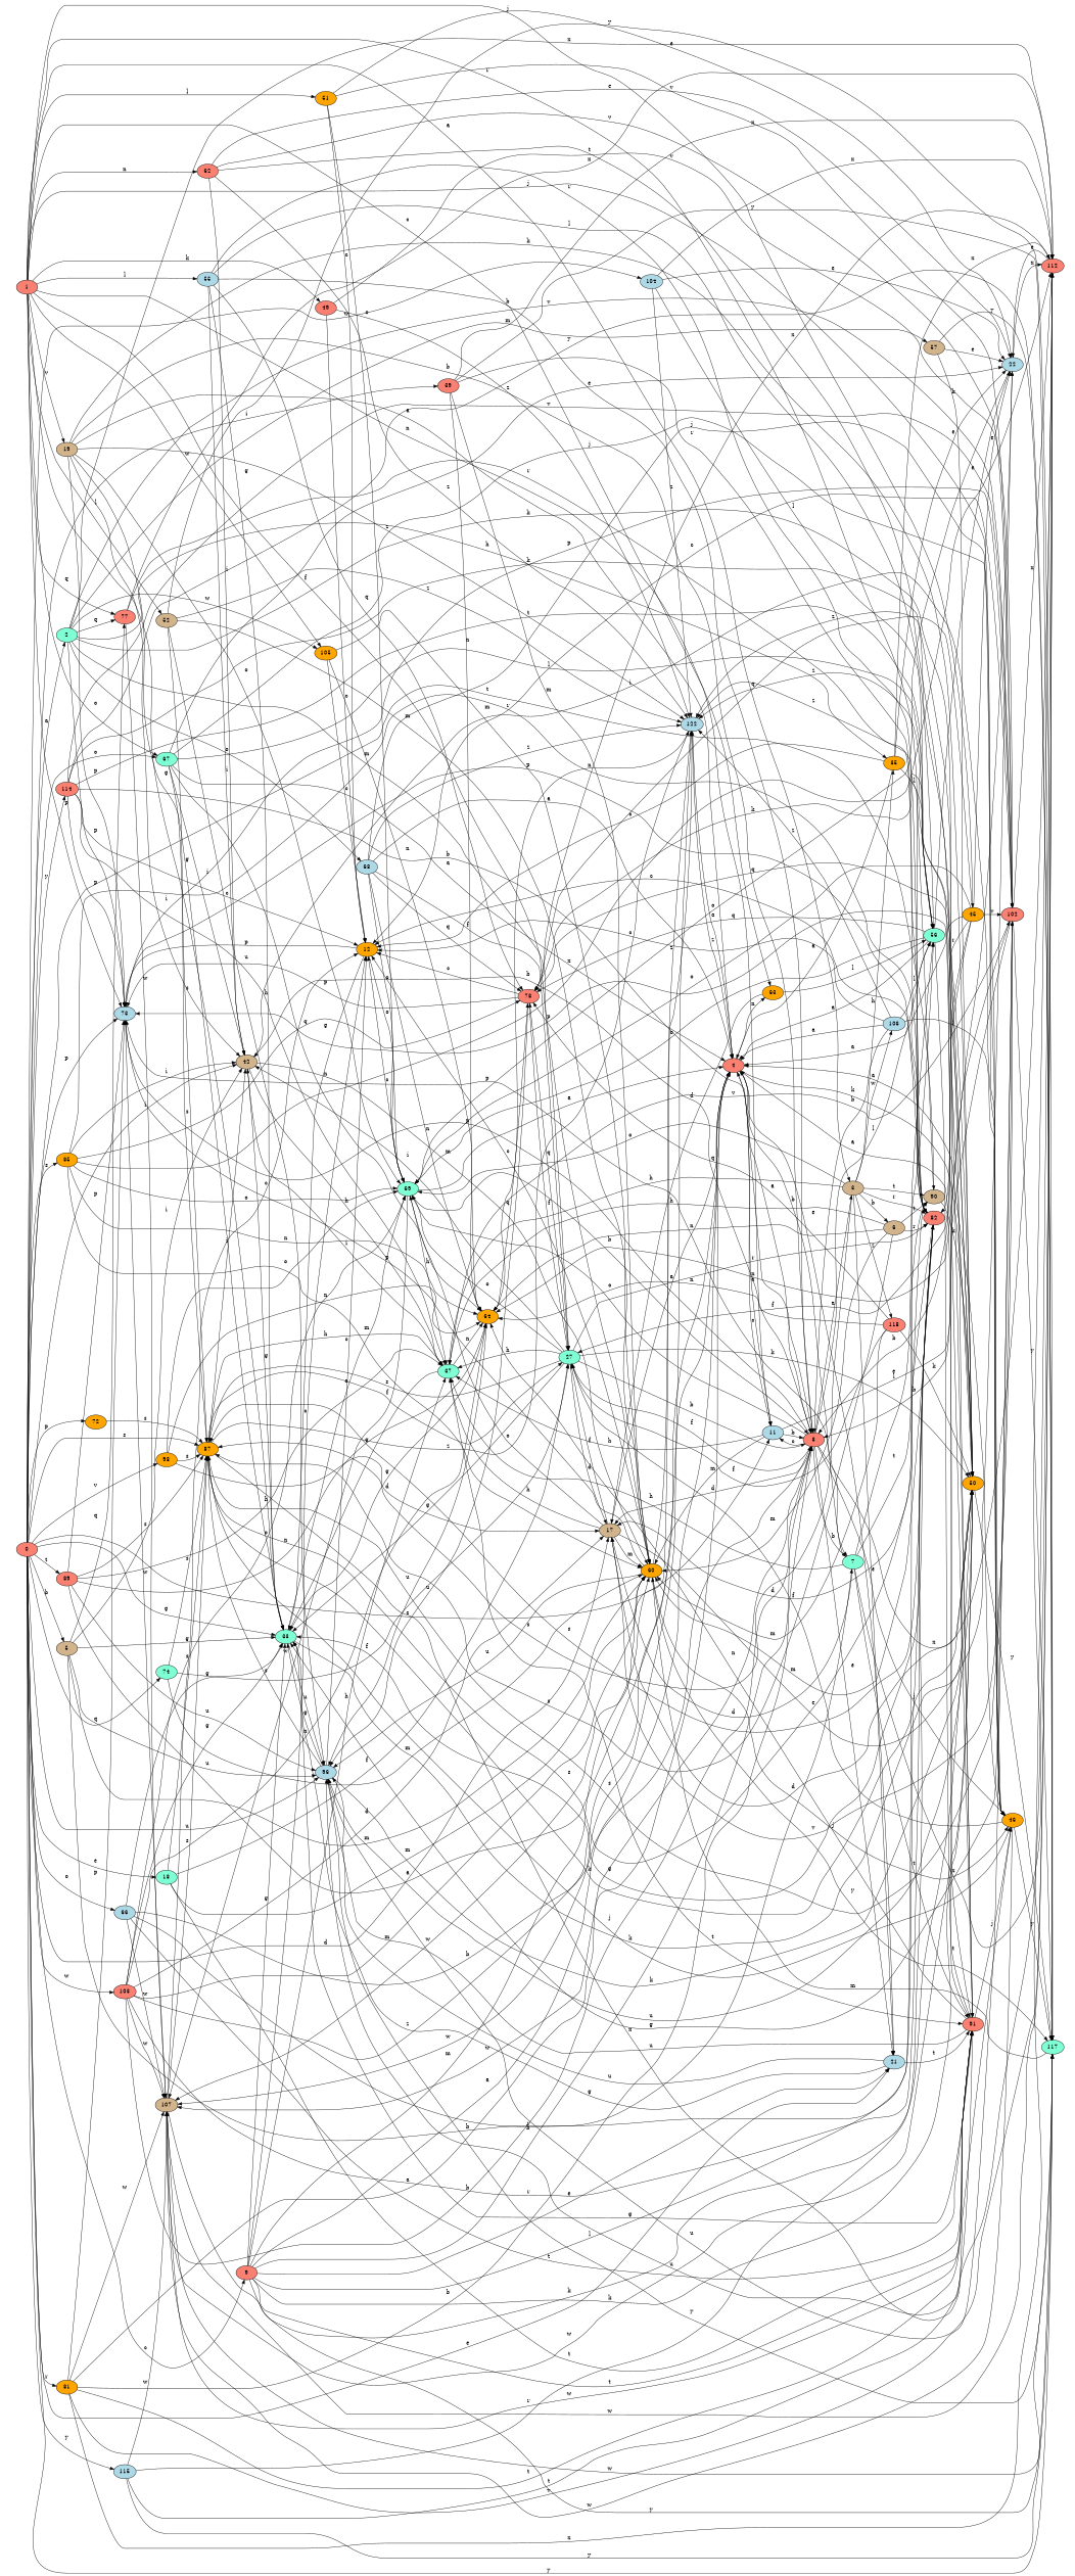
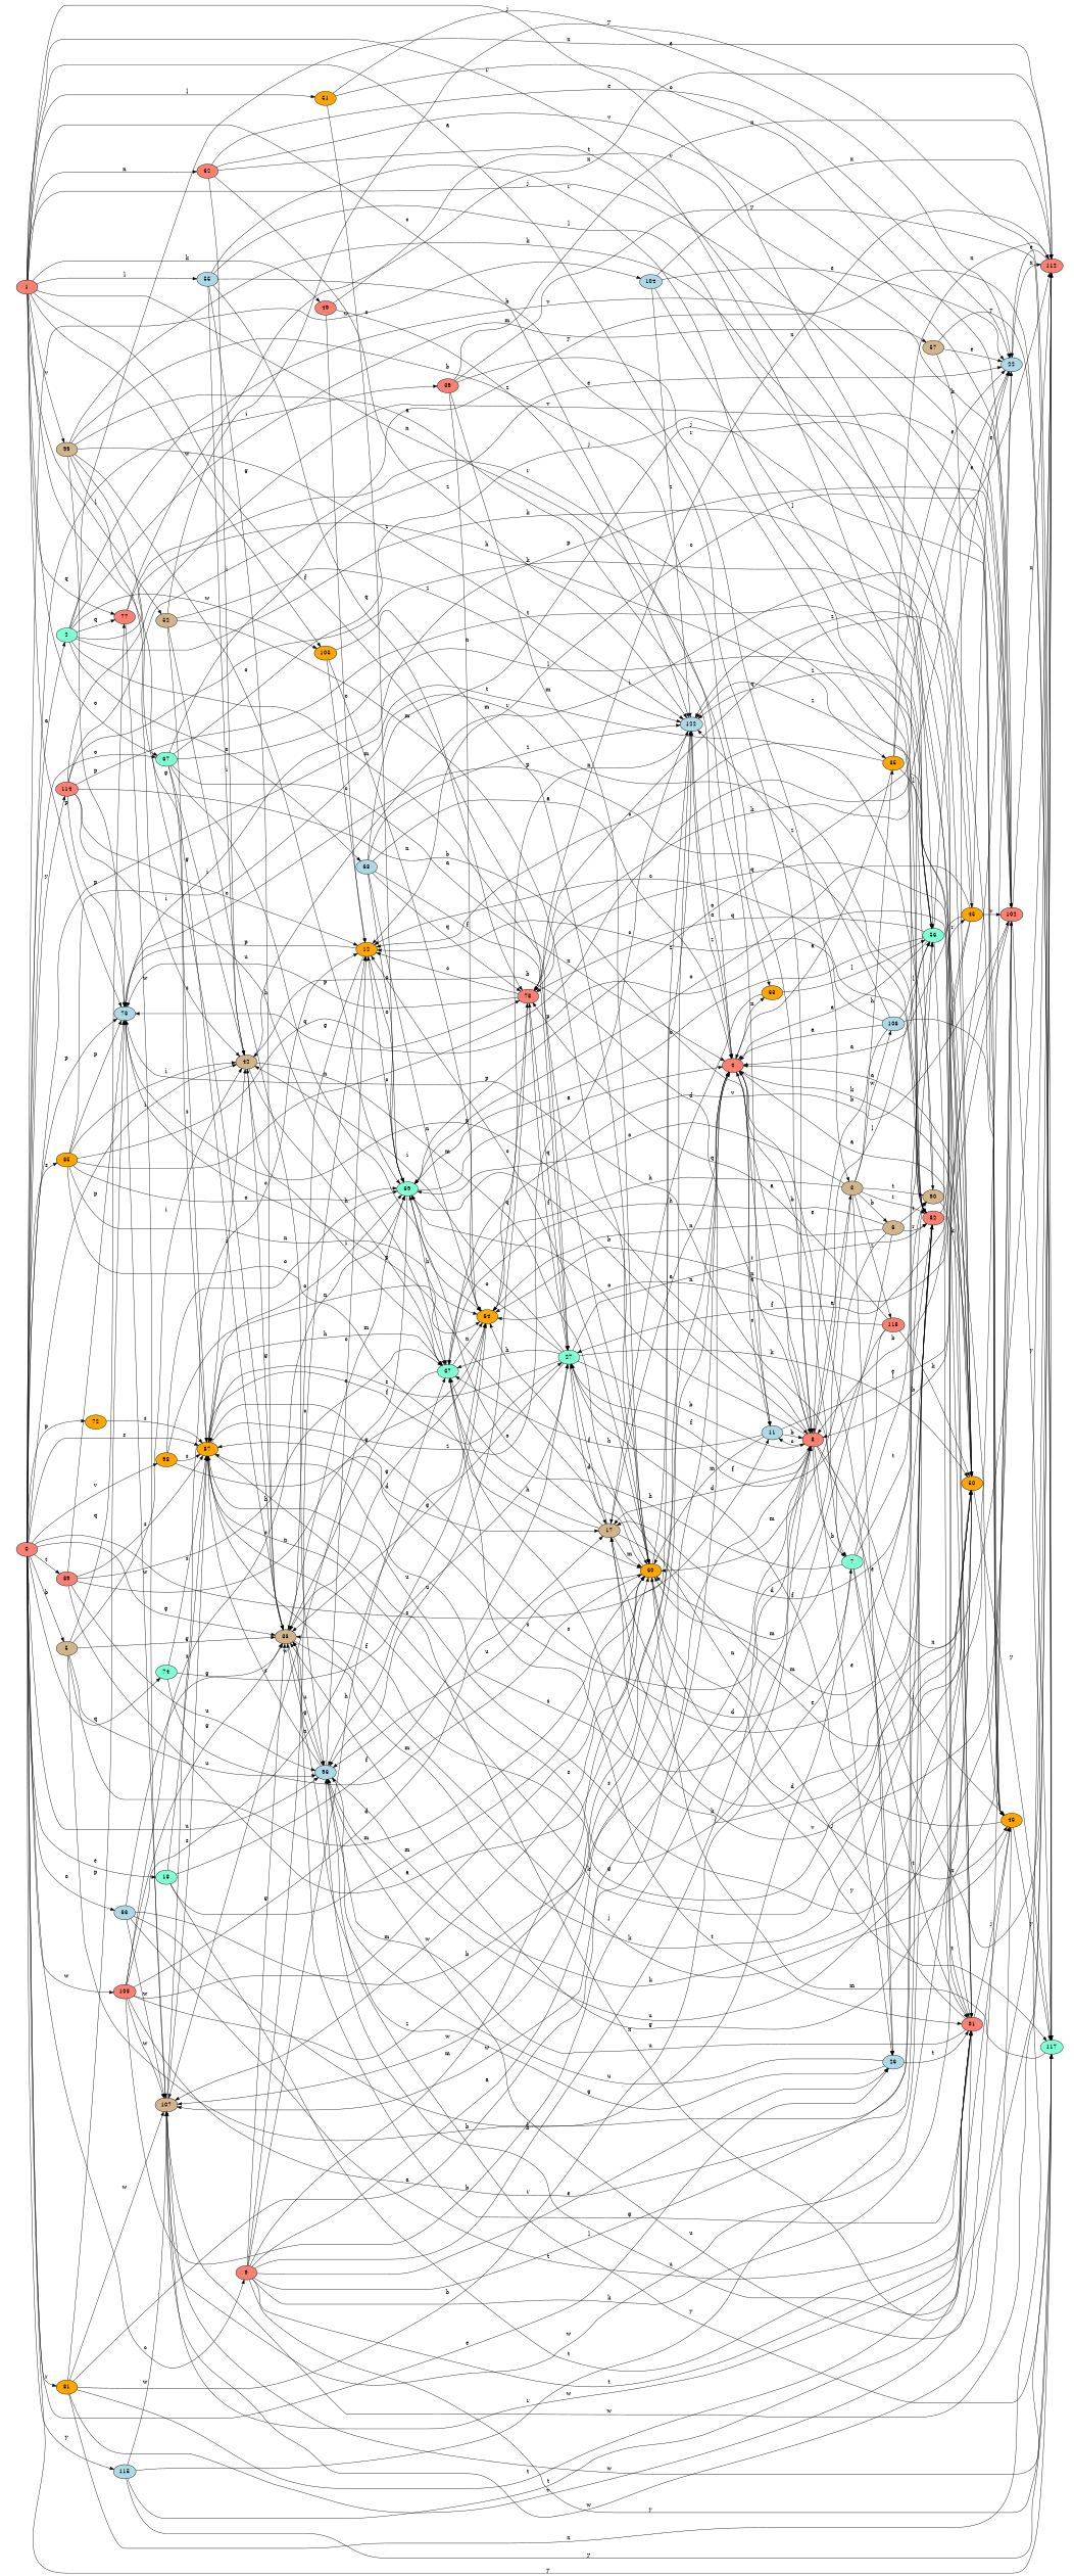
  strict digraph {
    rankdir=LR
    node [fillcolor=salmon style=filled]
    2 [fillcolor=aquamarine]
    0
    5 [fillcolor=tan]
    9
    11 [fillcolor=lightblue]
    17 [fillcolor=tan]
    18 [fillcolor=aquamarine]
-   21 [fillcolor=lightblue]
-   33 [fillcolor=aquamarine]
+   21 [fillcolor=lightblue label=26]
+   33 [fillcolor=tan]
    39
    42 [fillcolor=tan]
    66 [fillcolor=lightblue]
    67 [fillcolor=aquamarine]
    72 [fillcolor=orange]
    73 [fillcolor=lightblue]
    74 [fillcolor=aquamarine]
    81 [fillcolor=orange]
    85 [fillcolor=orange]
    87 [fillcolor=orange]
    89
    90 [fillcolor=tan]
    96 [fillcolor=lightblue]
    98 [fillcolor=orange]
    103
    104 [fillcolor=lightblue]
    114
    115 [fillcolor=lightblue]
    117 [fillcolor=aquamarine]
    77
    105 [fillcolor=orange]
    35 [fillcolor=orange]
    50 [fillcolor=orange]
    57 [fillcolor=tan]
    60 [fillcolor=orange]
    68 [fillcolor=lightblue]
    102
    112
    7 [fillcolor=aquamarine]
    37 [fillcolor=aquamarine]
    4
    56 [fillcolor=aquamarine]
    91
    8
    12 [fillcolor=orange]
    22 [fillcolor=lightblue]
    27 [fillcolor=aquamarine]
    69 [fillcolor=aquamarine]
    82
    64 [fillcolor=orange]
    107 [fillcolor=tan]
    46 [fillcolor=orange]
    78
    122 [fillcolor=lightblue]
    1
    3 [fillcolor=tan]
    45 [fillcolor=orange]
    49
    51 [fillcolor=orange]
    52 [fillcolor=tan]
    55 [fillcolor=lightblue]
    62
    63 [fillcolor=orange]
-   99 [fillcolor=tan label=19]
+   99 [fillcolor=tan]
    6 [fillcolor=tan]
    106 [fillcolor=lightblue]
    118
    2 -> 77 [label=q]
    2 -> 105 [label=w]
    2 -> 35 [label=h]
    2 -> 50 [label=k]
    2 -> 57 [label=m]
    2 -> 60 [label=m]
    2 -> 68 [label=o]
    2 -> 102 [label=v]
    2 -> 112 [label=x]
    0 -> 2 [label=a]
    0 -> 5 [label=b]
    0 -> 9 [label=c]
    0 -> 11 [label=c]
-   0 -> 17 [label=d]
    0 -> 18 [label=e]
    0 -> 21 [label=e]
    0 -> 33 [label=g]
    0 -> 39 [label=i]
    0 -> 42 [label=i]
    0 -> 66 [label=o]
    0 -> 67 [label=o]
    0 -> 72 [label=p]
    0 -> 73 [label=p]
    0 -> 74 [label=q]
    0 -> 81 [label=r]
    0 -> 85 [label=s]
    0 -> 87 [label=s]
    0 -> 89 [label=t]
    0 -> 90 [label=t]
    0 -> 96 [label=u]
    0 -> 98 [label=v]
    0 -> 103 [label=w]
    0 -> 104 [label=w]
    0 -> 114 [label=y]
    0 -> 115 [label=y]
    0 -> 117 [label=y]
    5 -> 33 [label=g]
    5 -> 42 [label=i]
    5 -> 96 [label=u]
    5 -> 77 [label=q]
    5 -> 60 [label=m]
    5 -> 7 [label=b]
    9 -> 21 [label=e]
    9 -> 33 [label=g]
    9 -> 117 [label=y]
    9 -> 50 [label=k]
    9 -> 60 [label=m]
    9 -> 37 [label=h]
    9 -> 4 [label=a]
    9 -> 56 [label=l]
    9 -> 91 [label=t]
    9 -> 8 [label=b]
    9 -> 12 [label=c]
    11 -> 60 [label=m]
    11 -> 37 [label=h]
    11 -> 4 [label=a]
    11 -> 8 [label=b]
    11 -> 22 [label=e]
    17 -> 60 [label=m]
    17 -> 102 [label=v]
    17 -> 37 [label=h]
    17 -> 4 [label=a]
    17 -> 22 [label=e]
    17 -> 27 [label=f]
    17 -> 69 [label=o]
    18 -> 87 [label=s]
    18 -> 60 [label=m]
    18 -> 91 [label=t]
    18 -> 27 [label=f]
    21 -> 33 [label=g]
    21 -> 96 [label=u]
    21 -> 91 [label=t]
    33 -> 96 [label=u]
    33 -> 50 [label=k]
    33 -> 69 [label=o]
    39 -> 117 [label=y]
    39 -> 60 [label=m]
    39 -> 112 [label=x]
    39 -> 82 [label=r]
    39 -> 64 [label=n]
    42 -> 33 [label=g]
    42 -> 60 [label=m]
    42 -> 37 [label=h]
    42 -> 8 [label=b]
    66 -> 33 [label=g]
    66 -> 91 [label=t]
    66 -> 8 [label=b]
    66 -> 82 [label=r]
    66 -> 107 [label=w]
    67 -> 42 [label=i]
    67 -> 87 [label=s]
    67 -> 4 [label=a]
    67 -> 56 [label=l]
    67 -> 22 [label=e]
    67 -> 64 [label=n]
    67 -> 46 [label=j]
    72 -> 87 [label=s]
    73 -> 107 [label=w]
    74 -> 87 [label=s]
    74 -> 60 [label=m]
    74 -> 27 [label=f]
    81 -> 73 [label=p]
    81 -> 102 [label=v]
    81 -> 112 [label=x]
    81 -> 4 [label=a]
    81 -> 91 [label=t]
    81 -> 8 [label=b]
    81 -> 107 [label=w]
    85 -> 42 [label=i]
-   2 -> 73 [label=p]
+   85 -> 73 [label=p]
    85 -> 60 [label=m]
    85 -> 112 [label=x]
    85 -> 69 [label=o]
    85 -> 82 [label=r]
    85 -> 64 [label=n]
    85 -> 78 [label=q]
    87 -> 42 [label=i]
    87 -> 50 [label=k]
    87 -> 112 [label=x]
    87 -> 37 [label=h]
    87 -> 27 [label=f]
+   87 -> 69 [label=o]
    87 -> 46 [label=j]
    87 -> 122 [label=z]
    89 -> 73 [label=p]
    89 -> 87 [label=s]
    89 -> 96 [label=u]
    89 -> 37 [label=h]
    89 -> 4 [label=a]
    89 -> 64 [label=n]
    90 -> 87 [label=s]
    90 -> 50 [label=k]
    90 -> 122 [label=z]
    96 -> 33 [label=g]
    96 -> 87 [label=s]
    96 -> 117 [label=y]
    96 -> 50 [label=k]
    96 -> 12 [label=c]
    98 -> 17 [label=d]
    98 -> 87 [label=s]
    98 -> 69 [label=o]
    98 -> 64 [label=n]
    103 -> 17 [label=d]
    103 -> 33 [label=g]
    103 -> 60 [label=m]
    103 -> 8 [label=b]
    103 -> 69 [label=o]
    103 -> 82 [label=r]
    103 -> 64 [label=n]
    103 -> 107 [label=w]
    103 -> 122 [label=z]
    104 -> 112 [label=x]
    104 -> 56 [label=l]
    104 -> 22 [label=e]
    104 -> 122 [label=z]
    114 -> 73 [label=p]
    114 -> 117 [label=y]
    114 -> 50 [label=k]
    114 -> 102 [label=v]
    114 -> 37 [label=h]
    114 -> 91 [label=t]
    114 -> 8 [label=b]
    114 -> 12 [label=c]
    115 -> 117 [label=y]
    115 -> 91 [label=t]
    115 -> 82 [label=r]
    115 -> 107 [label=w]
    117 -> 60 [label=m]
    117 -> 107 [label=w]
    77 -> 112 [label=x]
    77 -> 82 [label=r]
    77 -> 107 [label=w]
    105 -> 60 [label=m]
    105 -> 12 [label=c]
    105 -> 64 [label=n]
    35 -> 112 [label=x]
    35 -> 4 [label=a]
    35 -> 56 [label=l]
    35 -> 12 [label=c]
    35 -> 22 [label=e]
    50 -> 17 [label=d]
    50 -> 96 [label=u]
    50 -> 117 [label=y]
    50 -> 107 [label=w]
    50 -> 122 [label=z]
    57 -> 117 [label=y]
    57 -> 50 [label=k]
    57 -> 22 [label=e]
    60 -> 73 [label=p]
    60 -> 96 [label=u]
    60 -> 117 [label=y]
    60 -> 12 [label=c]
    60 -> 46 [label=j]
    60 -> 122 [label=z]
    68 -> 4 [label=a]
    68 -> 27 [label=f]
    68 -> 69 [label=o]
    68 -> 64 [label=n]
    68 -> 46 [label=j]
    68 -> 78 [label=q]
    68 -> 122 [label=z]
    102 -> 33 [label=g]
    102 -> 73 [label=p]
    102 -> 87 [label=s]
    102 -> 117 [label=y]
    102 -> 112 [label=x]
    102 -> 8 [label=b]
    102 -> 12 [label=c]
    102 -> 64 [label=n]
    112 -> 96 [label=u]
    112 -> 22 [label=e]
    112 -> 107 [label=w]
    7 -> 17 [label=d]
    7 -> 73 [label=p]
    7 -> 90 [label=t]
    7 -> 112 [label=x]
    7 -> 37 [label=h]
    7 -> 56 [label=l]
    7 -> 91 [label=t]
    37 -> 33 [label=g]
    37 -> 42 [label=i]
    37 -> 102 [label=v]
    37 -> 91 [label=t]
    37 -> 64 [label=n]
    4 -> 11 [label=c]
    4 -> 21 [label=e]
    4 -> 50 [label=k]
    4 -> 7 [label=b]
    4 -> 107 [label=w]
    4 -> 122 [label=z]
    4 -> 63 [label=n]
    56 -> 4 [label=a]
    56 -> 91 [label=t]
    56 -> 22 [label=e]
    56 -> 69 [label=o]
    56 -> 78 [label=q]
    56 -> 122 [label=z]
    91 -> 33 [label=g]
    91 -> 73 [label=p]
    91 -> 96 [label=u]
    91 -> 4 [label=a]
    91 -> 64 [label=n]
    91 -> 107 [label=w]
    91 -> 46 [label=j]
    91 -> 78 [label=q]
    8 -> 11 [label=c]
    8 -> 17 [label=d]
    8 -> 21 [label=e]
    8 -> 73 [label=p]
    8 -> 112 [label=x]
    8 -> 7 [label=b]
    8 -> 4 [label=a]
    8 -> 56 [label=l]
    8 -> 27 [label=f]
    8 -> 69 [label=o]
    8 -> 107 [label=w]
    8 -> 46 [label=j]
    8 -> 3 [label=a]
    12 -> 33 [label=g]
    12 -> 73 [label=p]
    12 -> 69 [label=o]
    22 -> 112 [label=x]
    22 -> 69 [label=o]
    27 -> 17 [label=d]
    27 -> 33 [label=g]
    27 -> 42 [label=i]
    27 -> 87 [label=s]
    27 -> 50 [label=k]
    27 -> 37 [label=h]
    27 -> 8 [label=b]
    27 -> 69 [label=o]
    27 -> 82 [label=r]
    27 -> 78 [label=q]
    69 -> 37 [label=h]
    69 -> 4 [label=a]
    69 -> 8 [label=b]
    69 -> 12 [label=c]
    69 -> 107 [label=w]
    82 -> 17 [label=d]
    82 -> 33 [label=g]
    82 -> 73 [label=p]
    82 -> 87 [label=s]
    82 -> 60 [label=m]
    82 -> 12 [label=c]
    64 -> 33 [label=g]
    64 -> 96 [label=u]
    64 -> 78 [label=q]
    107 -> 87 [label=s]
-   107 -> 50 [label=k]
+   37 -> 50 [label=k]
    107 -> 12 [label=c]
    46 -> 42 [label=i]
    46 -> 96 [label=u]
    46 -> 117 [label=y]
    46 -> 4 [label=a]
    46 -> 27 [label=f]
    46 -> 107 [label=w]
    78 -> 73 [label=p]
    78 -> 96 [label=u]
    78 -> 50 [label=k]
    78 -> 112 [label=x]
    78 -> 12 [label=c]
    78 -> 27 [label=f]
    122 -> 4 [label=a]
    122 -> 64 [label=n]
    122 -> 107 [label=w]
    1 -> 11 [label=c]
    1 -> 33 [label=g]
    1 -> 67 [label=o]
    1 -> 73 [label=p]
    1 -> 77 [label=q]
    1 -> 105 [label=w]
    1 -> 27 [label=f]
    1 -> 82 [label=r]
    1 -> 46 [label=j]
    1 -> 3 [label=a]
    1 -> 45 [label=j]
    1 -> 49 [label=k]
    1 -> 51 [label=l]
    1 -> 52 [label=l]
    1 -> 55 [label=l]
    1 -> 62 [label=n]
    1 -> 63 [label=n]
    1 -> 99 [label=v]
    3 -> 21 [label=e]
    3 -> 87 [label=s]
    3 -> 90 [label=t]
    3 -> 35 [label=h]
    3 -> 37 [label=h]
    3 -> 69 [label=o]
    3 -> 82 [label=r]
    3 -> 6 [label=b]
    3 -> 106 [label=w]
    3 -> 118 [label=z]
    45 -> 102 [label=v]
    45 -> 4 [label=a]
    45 -> 8 [label=b]
    45 -> 22 [label=e]
    45 -> 27 [label=f]
    45 -> 69 [label=o]
-   45 -> 82 [label=r]
+   82 -> 45 [label=r]
    45 -> 78 [label=q]
    49 -> 102 [label=v]
    49 -> 12 [label=c]
    49 -> 122 [label=z]
-   51 -> 102 [label=v]
-   51 -> 12 [label=c]
+   51 -> 102 [label=o]
    51 -> 22 [label=e]
    51 -> 69 [label=o]
    52 -> 87 [label=s]
    52 -> 96 [label=u]
    52 -> 117 [label=y]
    52 -> 60 [label=m]
    52 -> 122 [label=z]
    55 -> 33 [label=g]
    55 -> 42 [label=i]
    55 -> 56 [label=l]
    55 -> 8 [label=b]
    55 -> 82 [label=r]
    55 -> 78 [label=q]
    62 -> 42 [label=i]
    62 -> 102 [label=v]
    62 -> 91 [label=t]
    62 -> 22 [label=e]
    62 -> 122 [label=z]
    63 -> 17 [label=d]
    63 -> 56 [label=l]
    99 -> 33 [label=g]
    99 -> 42 [label=i]
    99 -> 73 [label=p]
    99 -> 50 [label=k]
    99 -> 4 [label=a]
    99 -> 8 [label=b]
    99 -> 69 [label=o]
    99 -> 122 [label=z]
    6 -> 87 [label=s]
    6 -> 90 [label=t]
    6 -> 60 [label=m]
    6 -> 37 [label=h]
    6 -> 82 [label=r]
    6 -> 64 [label=n]
    106 -> 4 [label=a]
    106 -> 56 [label=l]
    106 -> 8 [label=b]
    106 -> 12 [label=c]
    106 -> 46 [label=j]
    106 -> 122 [label=z]
    118 -> 50 [label=k]
    118 -> 60 [label=m]
    118 -> 27 [label=f]
    118 -> 64 [label=n]
    118 -> 78 [label=q]
  }
